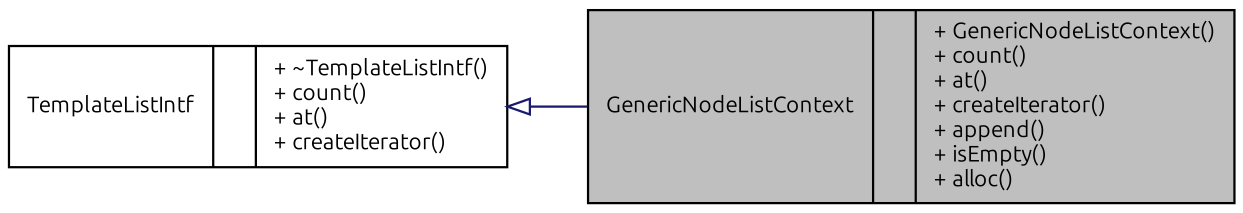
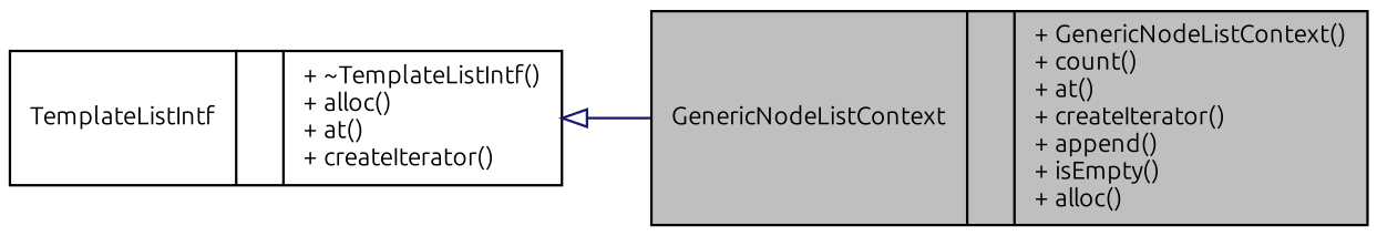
  digraph {
    rankdir=LR
    fontname=Ubuntu
    node [color=black fontname=Ubuntu fontsize=10 shape=record style=filled]
    n1 [fillcolor=grey75 fontcolor=black height=0.2 label="{GenericNodeListContext\n||+ GenericNodeListContext()\l+ count()\l+ at()\l+ createIterator()\l+ append()\l+ isEmpty()\l+ alloc()\l}" width=0.4]
-   n2 [fillcolor=white height=0.2 label="{TemplateListIntf\n||+ ~TemplateListIntf()\l+ count()\l+ at()\l+ createIterator()\l}" width=0.4]
+   n2 [fillcolor=white height=0.2 label="{TemplateListIntf\n||+ ~TemplateListIntf()\l+ alloc()\l+ at()\l+ createIterator()\l}" width=0.4]
    n2 -> n1 [arrowtail=onormal color=midnightblue dir=back fontname=Ubuntu fontsize=10 labelfontname=Helvetica labelfontsize=10 style=solid]
  }
